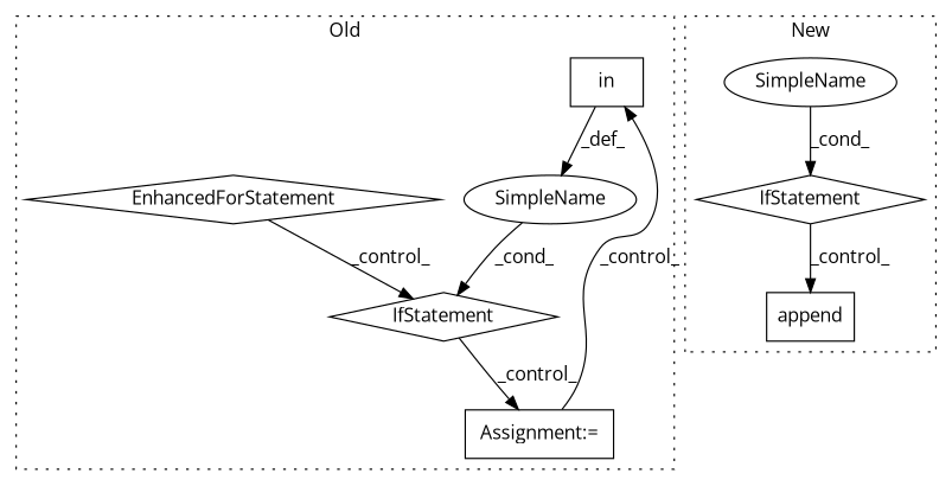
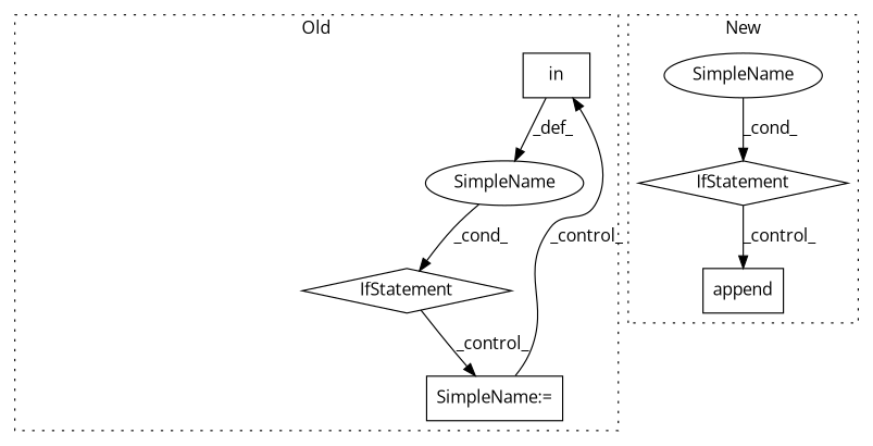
  digraph {
    fontname="Open Sans"
    node [a=25 fontname="Open Sans" shape=box]
    edge [fontname="Open Sans"]
    n1 [a=105 l=46 label=in s=1902]
    n2 [l="10,2" label=IfStatement s="1892,1948" shape=diamond]
-   n3 [a=7 l=1 label="Assignment:=" s=2084]
+   n3 [a=7 l=1 label="SimpleName:=" s=2084]
    n4 [a=42 label=SimpleName shape=ellipse]
-   n5 [a=70 l="53,2" label=EnhancedForStatement s="1721,1811" shape=diamond]
    n6 [a=32 l="7,1" label=append s="1982,2048"]
    n7 [l="4,2" label=IfStatement s="1931,1957" shape=diamond]
    n8 [a=42 label=SimpleName shape=ellipse]
    subgraph cluster_1 {
      label=Old
      style=dotted
      n1
      n2
      n3
      n4
-     n5
    }
    subgraph cluster_2 {
      label=New
      style=dotted
      n6
      n7
      n8
    }
    n1 -> n4 [label=_def_]
    n2 -> n3 [label=_control_]
    n3 -> n1 [label=_control_]
    n4 -> n2 [label=_cond_]
-   n5 -> n2 [label=_control_]
    n7 -> n6 [label=_control_]
    n8 -> n7 [label=_cond_]
  }
